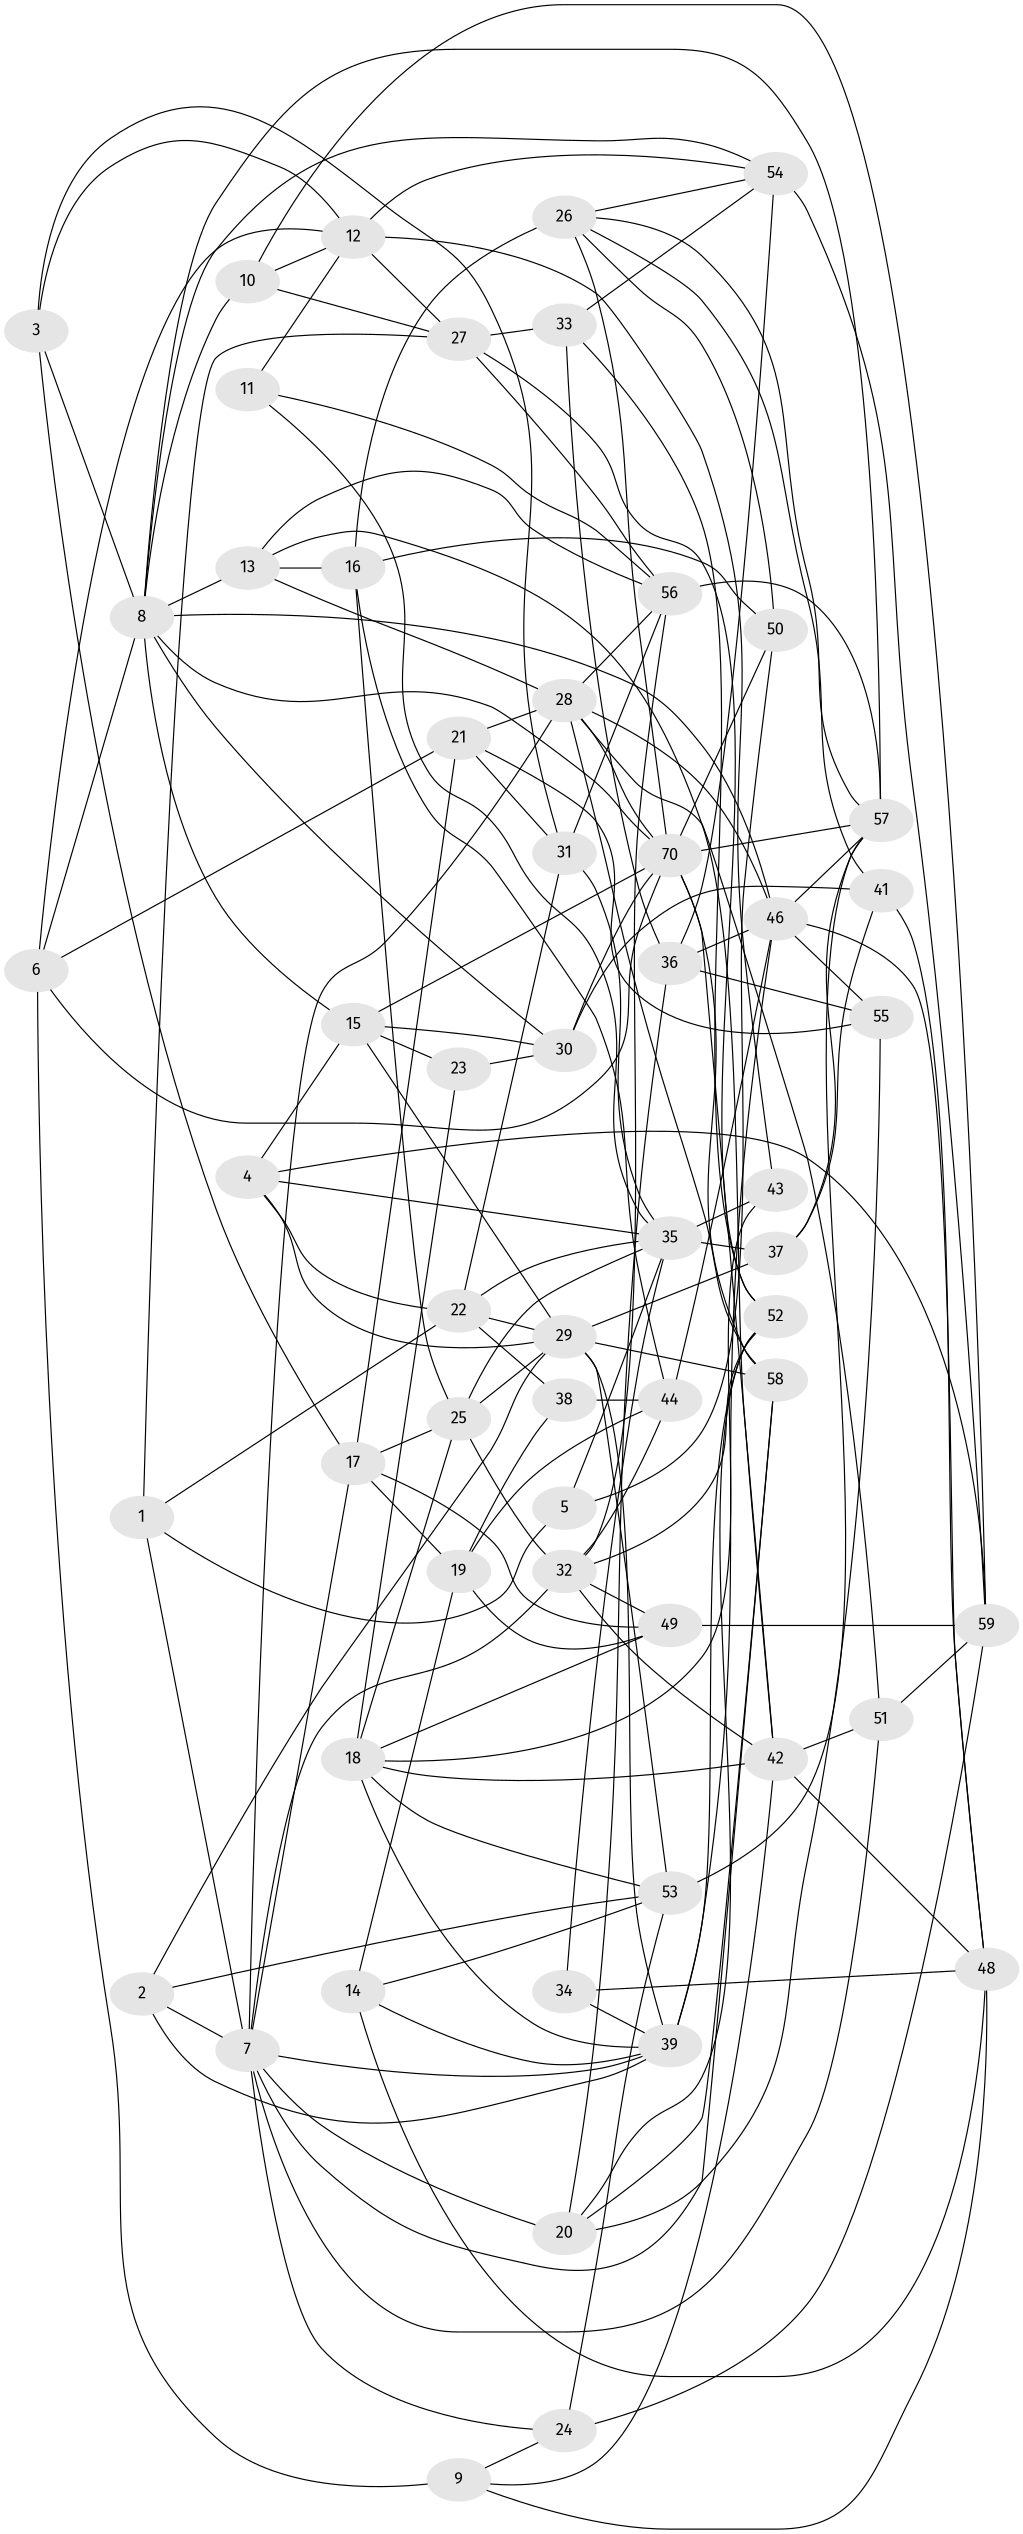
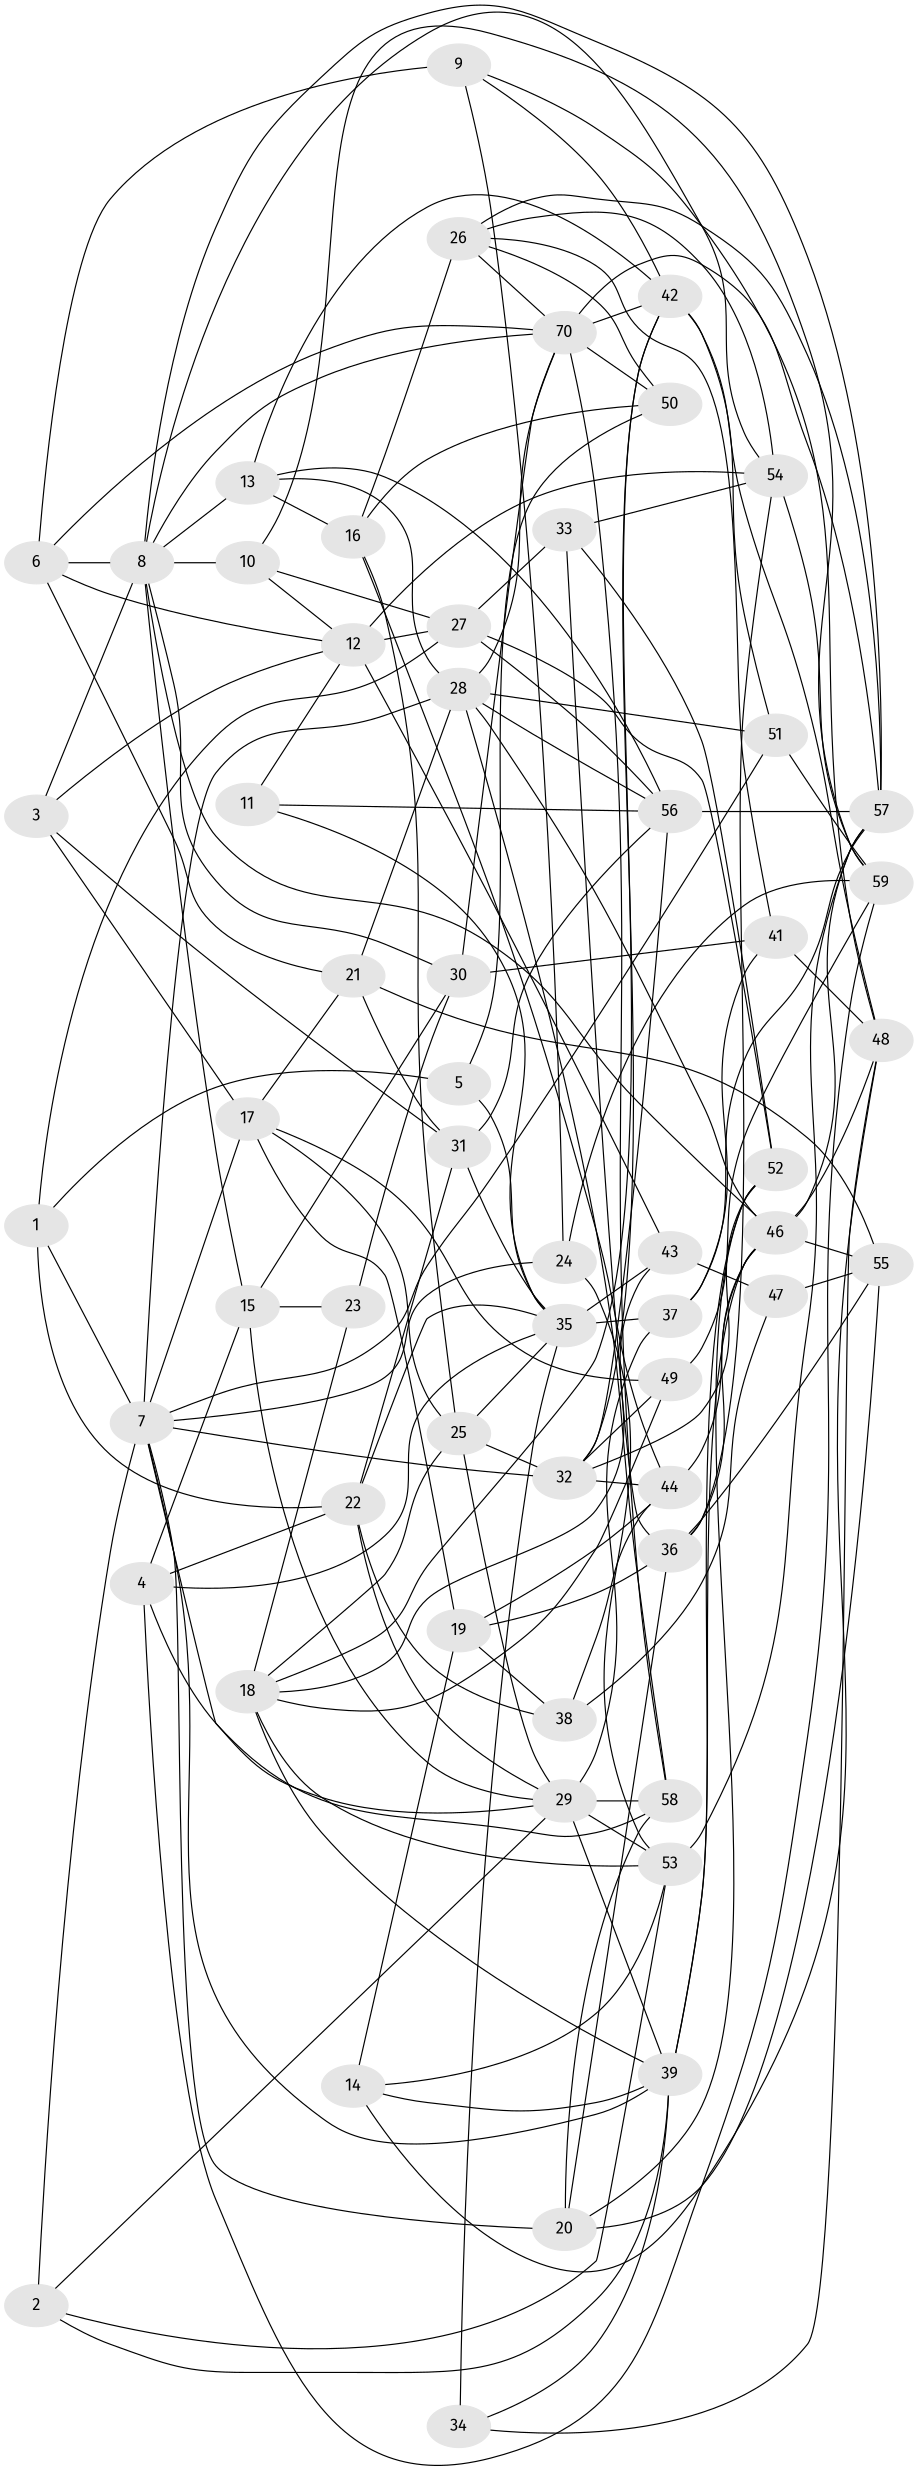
  graph {
    fontname="Fira Sans"
    rankdir=LR
    node [color=gray90 fontname="Fira Sans" style=filled]
    edge [fontname="Fira Sans" weight=1.0]
    1
    5
    7
    22
    27
    35
    50
    39
    17
    20
    24
    28
    32
    51
    58
    29
    31
    38
    56
    52
    33
    2
    53
    37
    46
    57
    3
    8
    12
    15
    n31 [label=70]
    10
    13
    30
    54
    43
    21
    19
    25
    49
    4
    59
    23
    6
    9
    42
    48
    55
    36
    44
    16
    41
    11
+   47
    26
    14
    18
    34
    1 -- 5
    1 -- 7
    1 -- 22
    1 -- 27
    5 -- 35 [weight=2.0]
    5 -- 50
    7 -- 39
    7 -- 17
    7 -- 20
    7 -- 24
    7 -- 28
    7 -- 32
    7 -- 51
    7 -- 58
    22 -- 35
    22 -- 29 [weight=2.0]
    22 -- 31
    22 -- 38 [weight=2.0]
    27 -- 56
    27 -- 52
    27 -- 33
    35 -- 37
    35 -- 43
    39 -- 52
    39 -- 46
    17 -- 21
    17 -- 19
    17 -- 25
    17 -- 49 [weight=2.0]
    20 -- 58
    20 -- 52
    20 -- 55
    20 -- 36
    24 -- 53 [weight=2.0]
    24 -- 59
    28 -- 51
    28 -- 58
    28 -- 56
    28 -- 46
    28 -- n31
    32 -- 56
    32 -- 52
    32 -- 49
    32 -- 42
    32 -- 44
    51 -- 59
    29 -- 39
    29 -- 58 [weight=2.0]
    29 -- 53
    29 -- 37
    31 -- 35
    31 -- 56
    38 -- 44
+   38 -- 47
    56 -- 57
    33 -- 52
    33 -- 54
    33 -- 36
    2 -- 7
    2 -- 39
    2 -- 29
    2 -- 53
    53 -- 57
    37 -- 57
    37 -- 41
    46 -- 57
    46 -- 48
    46 -- 55
    3 -- 17
    3 -- 31
    3 -- 8
    3 -- 12
    8 -- 46
    8 -- 57
    8 -- 15
    8 -- n31
    8 -- 10
    8 -- 13
    8 -- 30
    8 -- 54
    12 -- 27
    12 -- 54 [weight=2.0]
    12 -- 43
    15 -- 29
-   15 -- n31 [weight=2.0]
    15 -- 30
    15 -- 23
    n31 -- 50
    n31 -- 58
    n31 -- 57
    n31 -- 42
    10 -- 27
    10 -- 12
    10 -- 59
    13 -- 28
    13 -- 56
    13 -- 42
    13 -- 16
    30 -- n31 [weight=2.0]
    30 -- 41
    54 -- 59
+   43 -- 47
    21 -- 28
    21 -- 31
    21 -- 55 [weight=2.0]
    19 -- 38
-   19 -- 49
+   19 -- 36
    19 -- 44
    25 -- 35
    25 -- 32
    25 -- 29
    49 -- 59 [weight=2.0]
    4 -- 22
    4 -- 35
    4 -- 29
    4 -- 15
    4 -- 59
    23 -- 30
    6 -- 8
    6 -- 12
    6 -- n31
    6 -- 21
    6 -- 9
    9 -- 24
    9 -- 42
    9 -- 48
    42 -- 51
    42 -- 48
    36 -- 46
    36 -- 54
    36 -- 55
    44 -- 46
    16 -- 50
    16 -- 25
    16 -- 44
    16 -- 26
    41 -- 48
    11 -- 35
    11 -- 56
    11 -- 12
+   47 -- 55
    26 -- 50
    26 -- 57
    26 -- n31
    26 -- 54
    26 -- 41
    14 -- 39
    14 -- 53
    14 -- 19 [weight=2.0]
    14 -- 48
    18 -- 39
    18 -- 53
    18 -- 43
    18 -- 25
    18 -- 49
    18 -- 23
    18 -- 42
    34 -- 35
    34 -- 39
    34 -- 48
  }
